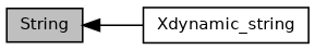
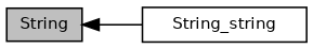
  digraph {
    rankdir=LR
    node [color=black fontname=Helvetica fontsize=10 shape=record style=filled]
-   n1 [fillcolor=white height=0.2 label=Xdynamic_string width=0.4]
+   n1 [fillcolor=white height=0.2 label=String_string width=0.4]
    n2 [fillcolor=grey75 fontcolor=black height=0.2 label=String width=0.4]
    n2 -> n1 [dir=back fontname=Helvetica fontsize=10 labelfontname=Helvetica labelfontsize=10 shape=plaintext style=solid]
  }
